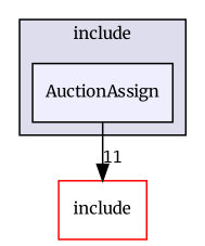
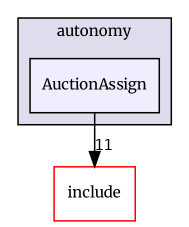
  digraph {
    compound=true
    fontname=Merriweather
    node [fontname=Merriweather fontsize=10 shape=box style=filled]
    n1 [fillcolor="#eeeeff" label=AuctionAssign pencolor=black]
    n2 [color=red fillcolor=white label=include]
    subgraph cluster_1 {
      bgcolor="#ddddee"
      fontsize=10
-     label=include
+     label=autonomy
      pencolor=black
      n1
    }
    n1 -> n2 [headlabel=11 labeldistance=1.5 labelfontname=Helvetica labelfontsize=10 fontname=Merriweather]
  }
